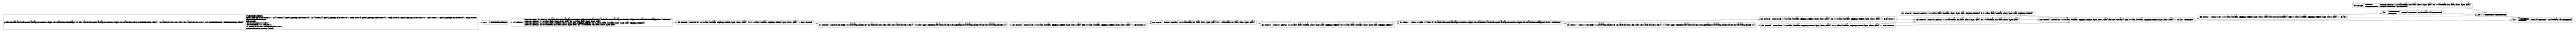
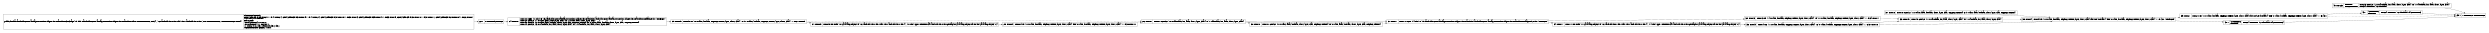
  digraph {
    rankdir=LR
    node [shape=record]
    n1 [label="{22\:\ ?|MTH_LINES_BLOCK\l}"]
    n2 [label="{24\:\ 0x0000|0x0000: IGET  (r0 I:int) = (r5 I:androidx.constraintlayout.motion.widget.ViewTransition) androidx.constraintlayout.motion.widget.ViewTransition.mIfTagSet int  (LINE:607)\l0x0002: CONST  (r1 I:??[int, float, short, byte, char]) = (\-1 ??[int, float, short, byte, char]) \l0x0003: CONST  (r2 I:??[int, float, boolean, short, byte, char, OBJECT, ARRAY]) = (0 ??[int, float, boolean, short, byte, char, OBJECT, ARRAY]) \l0x0004: CONST  (r3 I:??[boolean, int, float, short, byte, char]) = (1 ??[boolean, int, float, short, byte, char]) \l}"]
    n3 [label="{25\:\ 0x0005|0x0005: IF  (r0 I:??[int, boolean, OBJECT, ARRAY, byte, short, char]) != (r1 I:??[int, boolean, OBJECT, ARRAY, byte, short, char])  \-\> B:27:0x0009 \l}"]
    n4 [label="{26\:\ 0x0007|0x0007: CONST  (r0 I:??[boolean, int, float, short, byte, char]) = (1 ??[boolean, int, float, short, byte, char]) \l}"]
    n5 [label="{27\:\ 0x0009|0x0009: INVOKE  (r0 I:java.lang.Object) = (r6 I:android.view.View A[D('view' android.view.View)]), (r0 I:int) type: VIRTUAL call: android.view.View.getTag(int):java.lang.Object A[MD:(int):java.lang.Object (c)]\l}"]
    n6 [label="{31\:\ 0x0011|0x0011: IGET  (r4 I:int) = (r5 I:androidx.constraintlayout.motion.widget.ViewTransition) androidx.constraintlayout.motion.widget.ViewTransition.mIfTagNotSet int  (LINE:608)\l}"]
    n7 [label="{30\:\ 0x0010|0x0010: CONST  (r0 I:??[int, float, boolean, short, byte, char, OBJECT, ARRAY]) = (0 ??[int, float, boolean, short, byte, char, OBJECT, ARRAY]) \l}"]
    n8 [label="{28\:\ 0x000d|0x000d: IF  (r0 I:??[int, boolean, OBJECT, ARRAY, byte, short, char]) == (0 ??[int, boolean, OBJECT, ARRAY, byte, short, char])  \-\> B:30:0x0010 \l}"]
    n9 [label="{32\:\ 0x0013|0x0013: IF  (r4 I:??[int, boolean, OBJECT, ARRAY, byte, short, char]) != (r1 I:??[int, boolean, OBJECT, ARRAY, byte, short, char])  \-\> B:34:0x0017 \l}"]
    n10 [label="{34\:\ 0x0017|0x0017: INVOKE  (r1 I:java.lang.Object) = (r6 I:android.view.View A[D('view' android.view.View)]), (r4 I:int) type: VIRTUAL call: android.view.View.getTag(int):java.lang.Object A[MD:(int):java.lang.Object (c)]\l}"]
    n11 [label="{33\:\ 0x0015|0x0015: CONST  (r1 I:??[boolean, int, float, short, byte, char]) = (1 ??[boolean, int, float, short, byte, char]) \l}"]
    n12 [label="{38\:\ 0x001f|0x001f: IF  (r0 I:??[int, boolean, OBJECT, ARRAY, byte, short, char] A[D('set' boolean)]) == (0 ??[int, boolean, OBJECT, ARRAY, byte, short, char])  \-\> B:42:?  (LINE:609)\l}"]
    n13 [label="{35\:\ 0x001b|0x001b: IF  (r1 I:??[int, boolean, OBJECT, ARRAY, byte, short, char]) != (0 ??[int, boolean, OBJECT, ARRAY, byte, short, char])  \-\> B:37:0x001e \l}"]
    n14 [label="{39\:\ 0x0021|0x0021: IF  (r1 I:??[int, boolean, OBJECT, ARRAY, byte, short, char] A[D('notSet' boolean)]) == (0 ??[int, boolean, OBJECT, ARRAY, byte, short, char])  \-\> B:43:? \l}"]
    n15 [label="{42\:\ ?|SYNTHETIC\lRETURN\l|0x0024: RETURN  (r2 I:boolean) A[SYNTHETIC]\l}"]
    n16 [label="{43\:\ ?|SYNTHETIC\lRETURN\l|0x0024: RETURN  (r2 I:boolean) A[SYNTHETIC]\l}"]
    n17 [label="{23\:\ ?|MTH_ARGUMENT_BLOCK\l}"]
    n18 [label="{40\:\ 0x0023|RETURN\lORIG_RETURN\l|0x0023: CONST  (r2 I:??[boolean, int, float, short, byte, char]) = (1 ??[boolean, int, float, short, byte, char]) \l8x0024: RETURN  (r2 I:boolean) \l}"]
    n19 [label="{37\:\ 0x001e|0x001e: CONST  (r1 I:??[int, float, boolean, short, byte, char, OBJECT, ARRAY]) = (0 ??[int, float, boolean, short, byte, char, OBJECT, ARRAY]) \l}"]
    n20 [label="{public boolean androidx.constraintlayout.motion.widget.ViewTransition.checkTags((r5 'this' I:androidx.constraintlayout.motion.widget.ViewTransition A[IMMUTABLE_TYPE, THIS]), (r6 I:android.view.View A[D('view' android.view.View), IMMUTABLE_TYPE, METHOD_ARGUMENT]))  | USE_LINES_HINTS\lCROSS_EDGE: B:39:0x0021 \-\> B:41:0x0024, CROSS_EDGE: B:38:0x001f \-\> B:41:0x0024, CROSS_EDGE: B:37:0x001e \-\> B:38:0x001f, CROSS_EDGE: B:35:0x001b \-\> B:33:0x0015, CROSS_EDGE: B:30:0x0010 \-\> B:31:0x0011, CROSS_EDGE: B:28:0x000d \-\> B:26:0x0007\lINLINE_NOT_NEEDED\lDebug Info:\l  0x0011\-0x0024: r0 'set' Z\l  0x001f\-0x0024: r1 'notSet' Z\l  \-1 \-0x0024: r6 'view' Landroid\/view\/View;\lMETHOD_PARAMETERS: [view]\l}"]
    n1 -> n2
    n2 -> n3
    n3 -> n4 [style=dashed]
    n3 -> n5
    n4 -> n6
    n4 -> n7
    n5 -> n8
    n6 -> n9
    n6 -> n10
    n7 -> n6 [style=dashed]
    n8 -> n4 [style=dashed]
    n9 -> n11 [style=solid]
    n10 -> n13
    n11 -> n12
    n12 -> n14 [style=dashed]
    n12 -> n15
    n13 -> n11 [style=solid]
    n13 -> n12
    n14 -> n16
    n14 -> n17 [style=dashed]
-   n17 -> n15
+   n15 -> n17
    n16 -> n17
    n18 -> n17
    n19 -> n12
    n20 -> n1
  }
